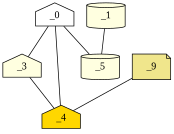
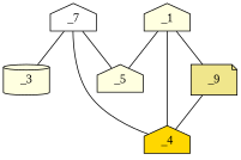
  graph {
    fontname="Liberation Serif"
    node [fillcolor=lightyellow fontname="Liberation Serif" shape=house style=filled]
    edge [fontname="Liberation Serif"]
-   _0 [fillcolor=white x=1.77196 y=1.61617]
-   _3 [x=0.329575 y=0.720184]
+   _0 [fillcolor=white x=1.77196 y=1.61617 label=_7]
+   _3 [shape=cylinder x=0.329575 y=0.720184]
    _4 [fillcolor=gold x=0.51 y=3]
-   _5 [shape=cylinder x=2.42223 y=1.68502]
-   _1 [shape=cylinder x=2.5 y=2.99]
+   _5 [x=2.42223 y=1.68502]
+   _1 [x=2.5 y=2.99]
    n6 [fillcolor=khaki label=_9 shape=note x=2.56023 y=-0.0971435]
    _0 -- _3
    _0 -- _4
    _0 -- _5
-   _3 -- _4
+   _1 -- _4
    _1 -- _5
+   _1 -- n6
    n6 -- _4
  }
